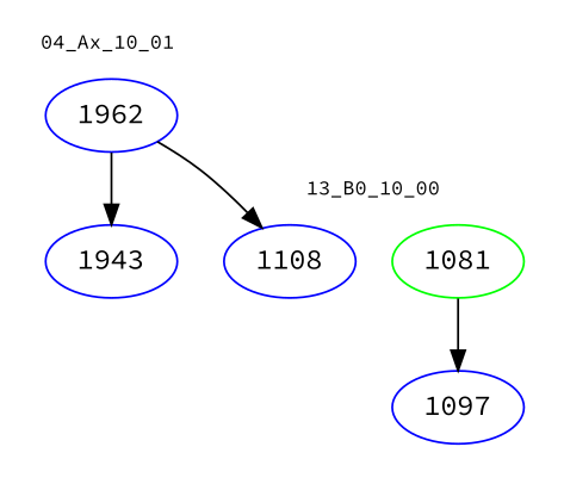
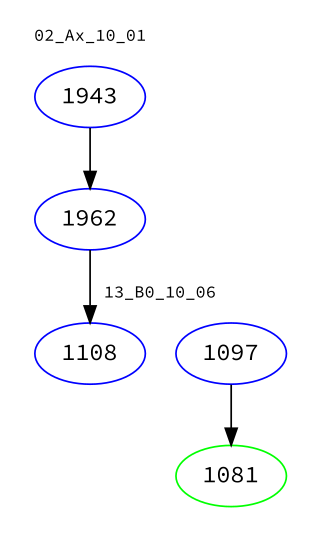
  digraph {
    fontname="Source Code Pro"
    node [color=blue fontname="Source Code Pro"]
    edge [color=black fontname="Source Code Pro"]
    n1 [label=1943]
    n2 [label=1962]
    n3 [label=1097]
    n4 [color=green label=1081]
    n5 [label=1108]
    subgraph cluster_1 {
      color=white
      fontsize=10
-     label="04_Ax_10_01"
+     label="02_Ax_10_01"
      n1
      n2
    }
    subgraph cluster_2 {
      color=white
      fontsize=10
-     label="13_B0_10_00"
+     label="13_B0_10_06"
      n3
      n4
      n5
    }
-   n2 -> n1
+   n1 -> n2
    n2 -> n5
-   n4 -> n3
+   n3 -> n4
  }
